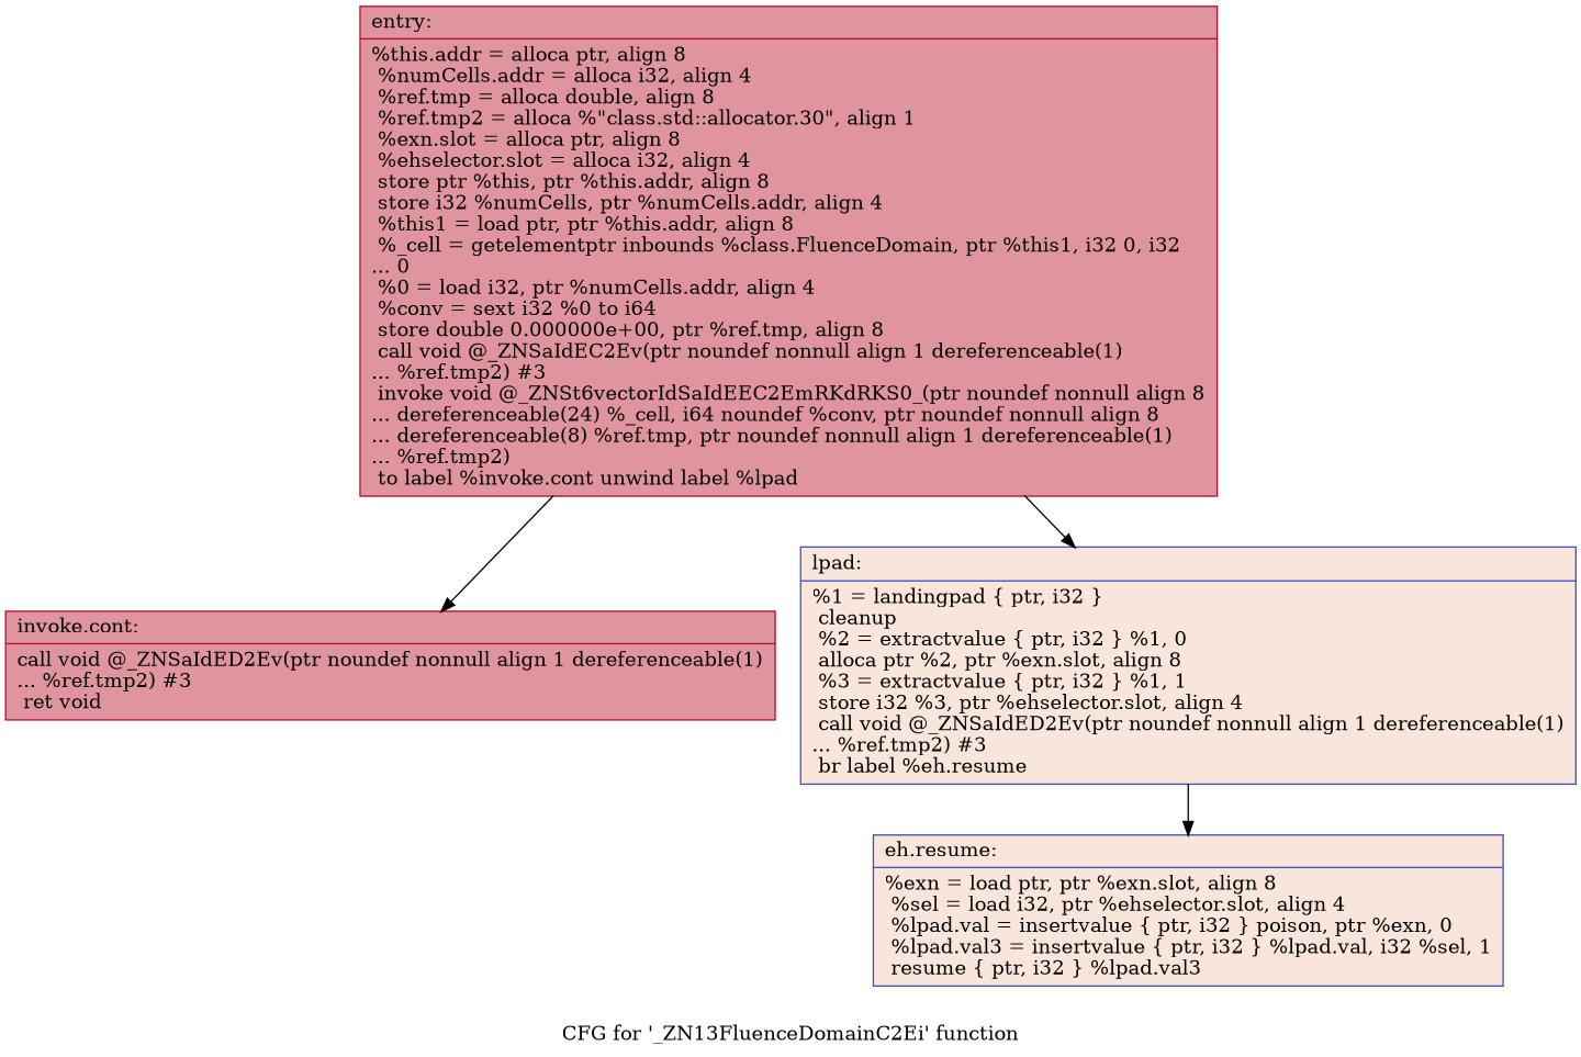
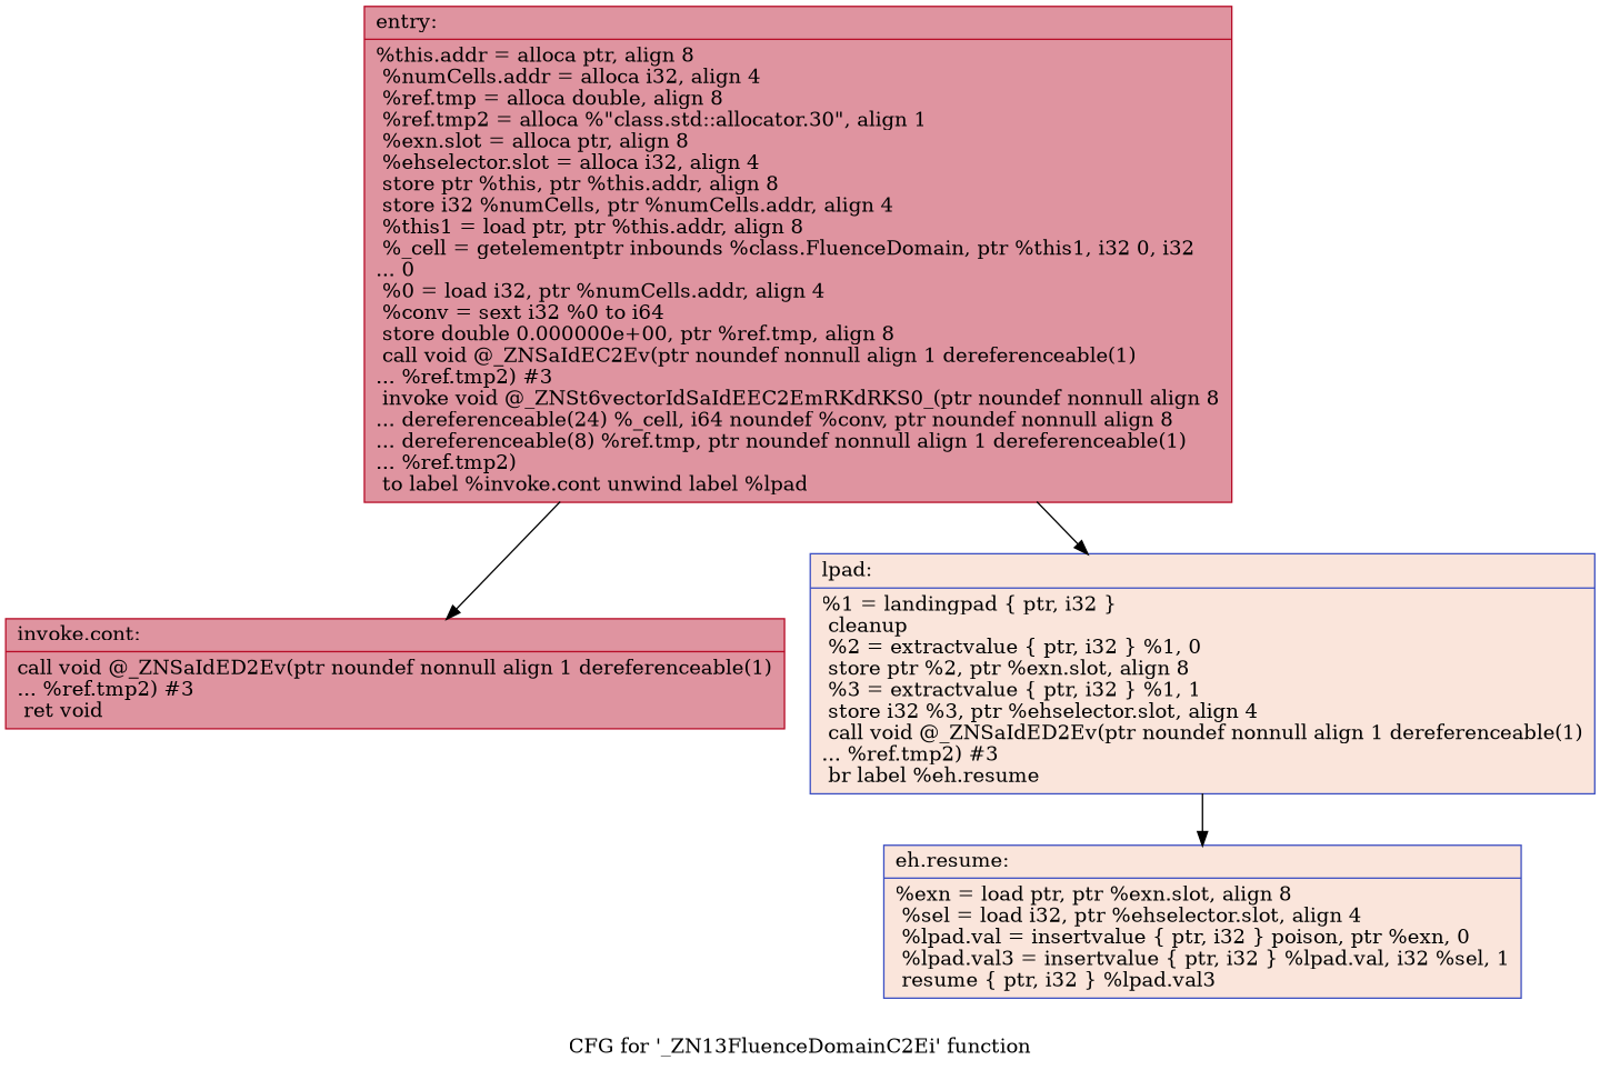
  digraph {
    label="CFG for '_ZN13FluenceDomainC2Ei' function"
    fontname="DejaVu Serif"
    node [color="#b70d28ff" fillcolor="#b70d2870" fontname="DejaVu Serif" shape=record style=filled]
    edge [fontname="DejaVu Serif"]
    n1 [label="{entry:\l|  %this.addr = alloca ptr, align 8\l  %numCells.addr = alloca i32, align 4\l  %ref.tmp = alloca double, align 8\l  %ref.tmp2 = alloca %\"class.std::allocator.30\", align 1\l  %exn.slot = alloca ptr, align 8\l  %ehselector.slot = alloca i32, align 4\l  store ptr %this, ptr %this.addr, align 8\l  store i32 %numCells, ptr %numCells.addr, align 4\l  %this1 = load ptr, ptr %this.addr, align 8\l  %_cell = getelementptr inbounds %class.FluenceDomain, ptr %this1, i32 0, i32\l... 0\l  %0 = load i32, ptr %numCells.addr, align 4\l  %conv = sext i32 %0 to i64\l  store double 0.000000e+00, ptr %ref.tmp, align 8\l  call void @_ZNSaIdEC2Ev(ptr noundef nonnull align 1 dereferenceable(1)\l... %ref.tmp2) #3\l  invoke void @_ZNSt6vectorIdSaIdEEC2EmRKdRKS0_(ptr noundef nonnull align 8\l... dereferenceable(24) %_cell, i64 noundef %conv, ptr noundef nonnull align 8\l... dereferenceable(8) %ref.tmp, ptr noundef nonnull align 1 dereferenceable(1)\l... %ref.tmp2)\l          to label %invoke.cont unwind label %lpad\l}"]
    n2 [label="{invoke.cont:\l|  call void @_ZNSaIdED2Ev(ptr noundef nonnull align 1 dereferenceable(1)\l... %ref.tmp2) #3\l  ret void\l}"]
-   n3 [color="#3d50c3ff" fillcolor="#f4c5ad70" label="{lpad:\l|  %1 = landingpad \{ ptr, i32 \}\l          cleanup\l  %2 = extractvalue \{ ptr, i32 \} %1, 0\l  alloca ptr %2, ptr %exn.slot, align 8\l  %3 = extractvalue \{ ptr, i32 \} %1, 1\l  store i32 %3, ptr %ehselector.slot, align 4\l  call void @_ZNSaIdED2Ev(ptr noundef nonnull align 1 dereferenceable(1)\l... %ref.tmp2) #3\l  br label %eh.resume\l}"]
+   n3 [color="#3d50c3ff" fillcolor="#f4c5ad70" label="{lpad:\l|  %1 = landingpad \{ ptr, i32 \}\l          cleanup\l  %2 = extractvalue \{ ptr, i32 \} %1, 0\l  store ptr %2, ptr %exn.slot, align 8\l  %3 = extractvalue \{ ptr, i32 \} %1, 1\l  store i32 %3, ptr %ehselector.slot, align 4\l  call void @_ZNSaIdED2Ev(ptr noundef nonnull align 1 dereferenceable(1)\l... %ref.tmp2) #3\l  br label %eh.resume\l}"]
    n4 [color="#3d50c3ff" fillcolor="#f4c5ad70" label="{eh.resume:\l|  %exn = load ptr, ptr %exn.slot, align 8\l  %sel = load i32, ptr %ehselector.slot, align 4\l  %lpad.val = insertvalue \{ ptr, i32 \} poison, ptr %exn, 0\l  %lpad.val3 = insertvalue \{ ptr, i32 \} %lpad.val, i32 %sel, 1\l  resume \{ ptr, i32 \} %lpad.val3\l}"]
    n1 -> n2
    n1 -> n3
    n3 -> n4
  }
